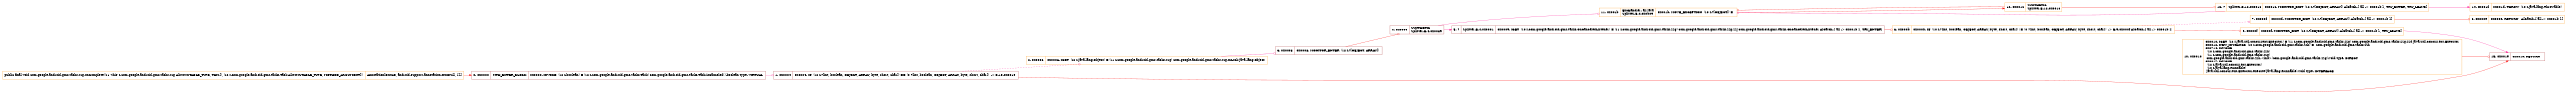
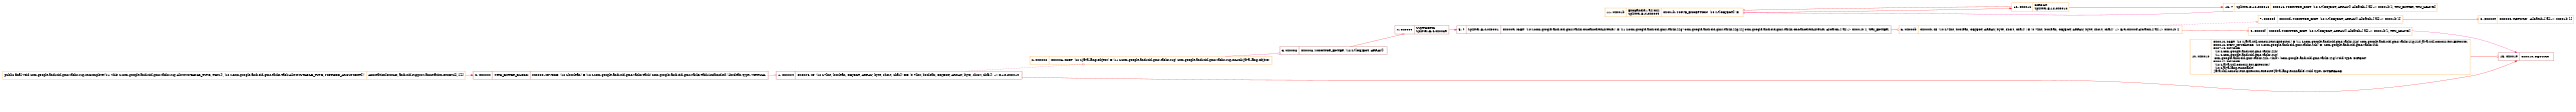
  digraph {
    rankdir=LR
    node [color=darkorange shape=record]
    edge [arrowhead=odot color=red]
    n1 [color=brown label="{0\:\ 0x0000|MTH_ENTER_BLOCK\l|0x0000: INVOKE  (r2 I:boolean) = (r2 I:com.google.android.gms.tasks.Task) com.google.android.gms.tasks.Task.isCanceled():boolean type: VIRTUAL \l}"]
    n2 [color=brown label="{1\:\ 0x0004|0x0004: IF  (r2 I:?[int, boolean, OBJECT, ARRAY, byte, short, char]) == (0 ?[int, boolean, OBJECT, ARRAY, byte, short, char])  \-\> B:15:0x001e \l}"]
    n3 [label="{2\:\ 0x0006|0x0006: IGET  (r2 I:java.lang.Object) = (r1 I:com.google.android.gms.tasks.zzg) com.google.android.gms.tasks.zzg.mLock java.lang.Object \l}"]
    n4 [color=brown label="{15\:\ 0x001e|0x001e: RETURN   \l}"]
    n5 [color=brown label="{3\:\ 0x0008|0x0008: MONITOR_ENTER  (r2 I:?[OBJECT, ARRAY]) \l}"]
    n6 [color=brown label="{4\:\ 0x0009|SYNTHETIC\lSplitter:B:4:0x0089\l}"]
    n7 [color=brown label="{5\:\ ?|Splitter:B:4:0x0001\l|0x0009: IGET  (r0 I:com.google.android.gms.tasks.OnCanceledListener) = (r1 I:com.google.android.gms.tasks.zzg) com.google.android.gms.tasks.zzg.zzj com.google.android.gms.tasks.OnCanceledListener A[Catch:\{ all \-\> 0x001b \}, TRY_ENTER]\l}"]
-   n8 [label="{11\:\ 0x001b|ExcHandler: all java\lSplitter:B:4:0x0009\l|0x001b: MOVE_EXCEPTION  (r0 I:?[OBJECT]) =  \l}"]
+   n8 [label="{11\:\ 0x001b|ExcHandler: all null\lSplitter:B:4:0x0009\l|0x001b: MOVE_EXCEPTION  (r0 I:?[OBJECT]) =  \l}"]
    n9 [label="{6\:\ 0x000b|0x000b: IF  (r0 I:?[int, boolean, OBJECT, ARRAY, byte, short, char]) != (0 ?[int, boolean, OBJECT, ARRAY, byte, short, char])  \-\> B:9:0x000f A[Catch:\{ all \-\> 0x001b \}]\l}"]
-   n10 [label="{12\:\ 0x001c|SYNTHETIC\lSplitter:B:12:0x001c\l}"]
+   n10 [label="{12\:\ 0x001c|DIRECT\lSplitter:B:12:0x001c\l}"]
    n11 [label="{7\:\ 0x000d|0x000d: MONITOR_EXIT  (r2 I:?[OBJECT, ARRAY]) A[Catch:\{ all \-\> 0x001b \}]\l}"]
    n12 [label="{9\:\ 0x000f|0x000f: MONITOR_EXIT  (r2 I:?[OBJECT, ARRAY]) A[Catch:\{ all \-\> 0x001b \}, TRY_LEAVE]\l}"]
    n13 [label="{8\:\ 0x000e|0x000e: RETURN   A[Catch:\{ all \-\> 0x001b \}]\l}"]
    n14 [label="{10\:\ 0x0010|0x0010: IGET  (r2 I:java.util.concurrent.Executor) = (r1 I:com.google.android.gms.tasks.zzg) com.google.android.gms.tasks.zzg.zzd java.util.concurrent.Executor \l0x0012: NEW_INSTANCE  (r0 I:com.google.android.gms.tasks.zzh) =  com.google.android.gms.tasks.zzh \l0x0714: INVOKE  \l  (r0 I:com.google.android.gms.tasks.zzh)\l  (r1 I:com.google.android.gms.tasks.zzg)\l com.google.android.gms.tasks.zzh.\<init\>(com.google.android.gms.tasks.zzg):void type: DIRECT \l0x0017: INVOKE  \l  (r2 I:java.util.concurrent.Executor)\l  (r0 I:java.lang.Runnable)\l java.util.concurrent.Executor.execute(java.lang.Runnable):void type: INTERFACE \l}"]
    n15 [label="{13\:\ ?|Splitter:B:12:0x001c\l|0x001c: MONITOR_EXIT  (r2 I:?[OBJECT, ARRAY]) A[Catch:\{ all \-\> 0x001b \}, TRY_ENTER, TRY_LEAVE]\l}"]
-   n16 [label="{14\:\ 0x001d|0x001d: THROW  (r0 I:java.lang.Throwable) \l}"]
    n17 [label="{public final void com.google.android.gms.tasks.zzg.onComplete((r1 'this' I:com.google.android.gms.tasks.zzg A[IMMUTABLE_TYPE, THIS]), (r2 I:com.google.android.gms.tasks.Task A[IMMUTABLE_TYPE, METHOD_ARGUMENT]))  | Annotation[BUILD, android.support.annotation.NonNull, \{\}]\l}"]
    n1 -> n2 [color=deeppink]
    n2 -> n3 [color=deeppink style=dashed]
    n2 -> n4 [arrowhead=normal]
    n3 -> n5 [color=deeppink]
    n5 -> n6
    n6 -> n7 [arrowhead=normal color=deeppink]
-   n6 -> n8 [color=deeppink]
    n7 -> n9
    n8 -> n10 [arrowhead=normal]
    n9 -> n11 [color=deeppink style=dashed]
    n9 -> n12
    n10 -> n8
-   n10 -> n15
+   n10 -> n15 [arrowhead=normal]
    n11 -> n13
    n12 -> n4 [arrowhead=normal color=deeppink]
    n14 -> n4
    n15 -> n8 [color=deeppink]
-   n15 -> n16 [arrowhead=normal color=deeppink]
    n17 -> n1 [arrowhead=normal]
  }
